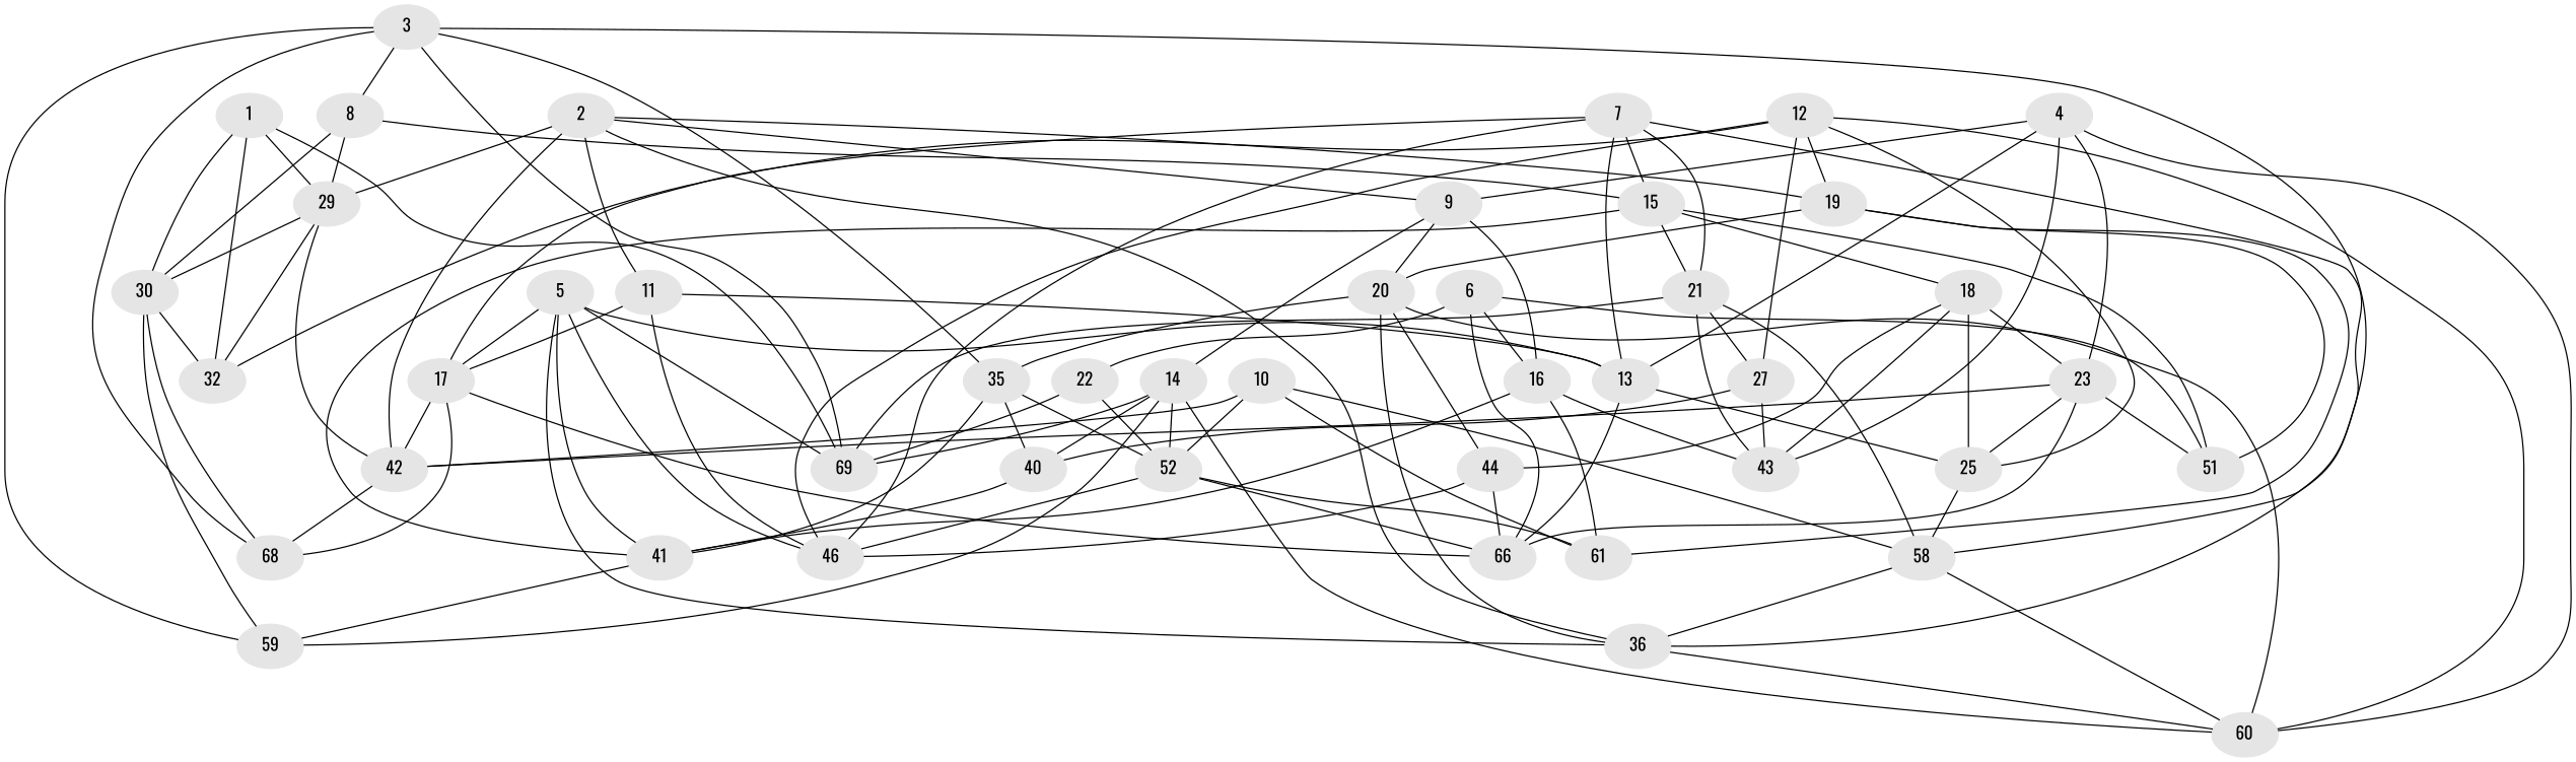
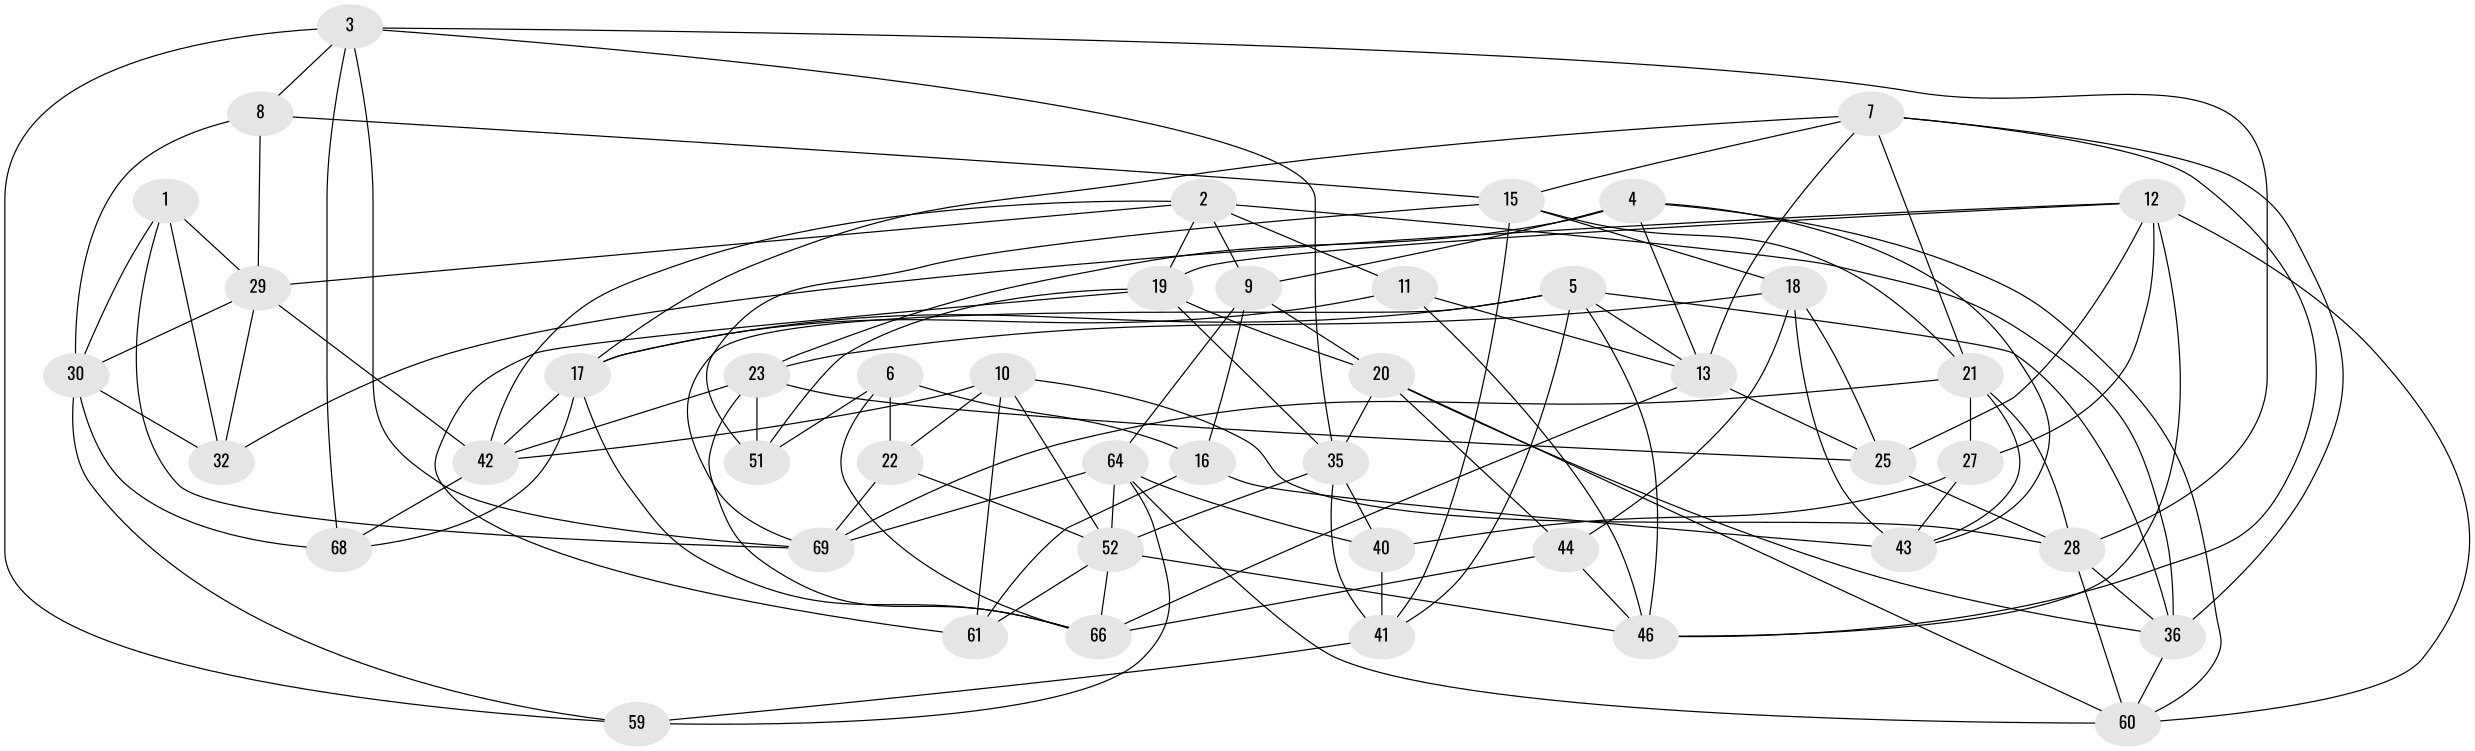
  graph {
    fontname=Oswald
    node [color=gray90 fontname=Oswald style=filled]
    edge [fontname=Oswald]
    29 [super="+38"]
    30 [super="+47"]
    32
    42 [super="+67"]
    1
    69 [super="+76"]
    59
    68
    2 [super="+34"]
    9 [super="+62"]
    11
    19 [super="+54"]
    36 [super="+37"]
    16 [super="+31"]
-   14 [super="+26"]
+   14 [super="+26" label=64]
    20 [super="+63"]
    13 [super="+45"]
    17 [super="+55"]
    46 [super="+56"]
    35 [super="+48"]
    51
    61
    60 [super="+70"]
    3 [super="+33"]
    8
-   28 [super="+58" label=58]
+   28 [super="+58"]
    15 [super="+74"]
    41 [super="+64"]
    52 [super="+53"]
    40
    4 [super="+50"]
    23 [super="+39"]
    43 [super="+65"]
    66 [super="+77"]
    25 [super="+71"]
    5 [super="+24"]
    6
    22
    7 [super="+73"]
    21 [super="+72"]
    18 [super="+57"]
    27
    44
    10 [super="+75"]
    12 [super="+49"]
    29 -- 30
    29 -- 32
    29 -- 42
    30 -- 32
    30 -- 59
    30 -- 68
    42 -- 68
    1 -- 29
    1 -- 30
    1 -- 32
    1 -- 69
    2 -- 29
    2 -- 42
    2 -- 9
    2 -- 11
    2 -- 19
    2 -- 36
    9 -- 16
    9 -- 14
    9 -- 20
    11 -- 13
    11 -- 17
    11 -- 46
    19 -- 20
+   19 -- 35
    19 -- 51
    19 -- 61
    36 -- 60
    16 -- 61
-   16 -- 41
    16 -- 43 [weight=2]
    14 -- 69
    14 -- 59
    14 -- 60
    14 -- 52
    14 -- 40
    20 -- 36
    20 -- 35
    20 -- 60
    20 -- 44
    13 -- 66
    13 -- 25
    17 -- 42
    17 -- 68
    17 -- 66
    35 -- 41
    35 -- 52
    35 -- 40
    3 -- 69
    3 -- 59
    3 -- 68
    3 -- 35
    3 -- 8
    3 -- 28
    8 -- 29
    8 -- 30
    8 -- 15
    28 -- 36
    28 -- 60
    15 -- 51
    15 -- 41
    15 -- 21
    15 -- 18
    41 -- 59
    52 -- 46
    52 -- 61
    52 -- 66
    40 -- 41
    4 -- 9 [weight=2]
    4 -- 13
    4 -- 60
    4 -- 23
    4 -- 43
    23 -- 42
    23 -- 51
    23 -- 66
    23 -- 25
    25 -- 28
    5 -- 69
    5 -- 36
    5 -- 13
    5 -- 17
    5 -- 46
    5 -- 41
    6 -- 16
    6 -- 51
    6 -- 66
    6 -- 22
    22 -- 69
    22 -- 52
    7 -- 36
    7 -- 13
    7 -- 17
    7 -- 46
    7 -- 15
    7 -- 21
    21 -- 69
    21 -- 28
    21 -- 43
    21 -- 27
    18 -- 23
    18 -- 43
    18 -- 25 [weight=2]
    18 -- 44
    27 -- 40
    27 -- 43
    44 -- 46
    44 -- 66
    10 -- 42
    10 -- 61
    10 -- 28
    10 -- 52
+   10 -- 22
    12 -- 32
    12 -- 19
    12 -- 46
    12 -- 60
    12 -- 25
    12 -- 27
  }
